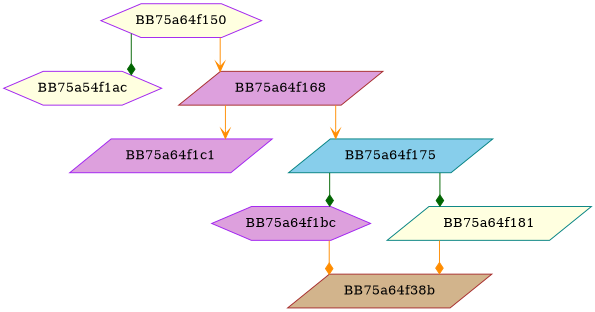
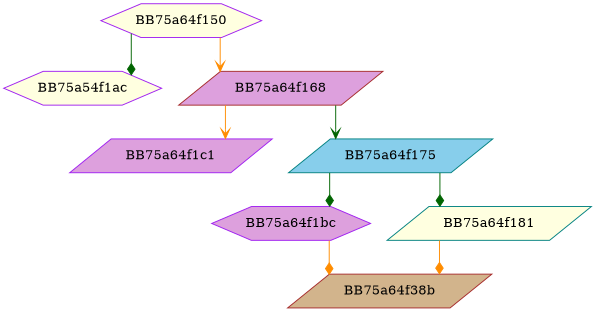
  digraph {
    splines=ortho
    node [color=purple fillcolor=lightyellow shape=parallelogram style=filled]
    edge [arrowhead=diamond color=darkorange]
    BB75a64f150 [shape=hexagon]
    n2 [label=BB75a54f1ac shape=hexagon]
    BB75a64f168 [color=brown fillcolor=plum]
    BB75a64f1c1 [fillcolor=plum]
    BB75a64f175 [color=teal fillcolor=skyblue]
    BB75a64f1bc [fillcolor=plum shape=hexagon]
    BB75a64f181 [color=teal]
    n8 [color=brown fillcolor=tan label=BB75a64f38b]
    BB75a64f150 -> n2 [color=darkgreen]
    BB75a64f150 -> BB75a64f168 [arrowhead=vee]
    BB75a64f168 -> BB75a64f1c1 [arrowhead=vee]
-   BB75a64f168 -> BB75a64f175 [arrowhead=vee]
+   BB75a64f168 -> BB75a64f175 [arrowhead=vee color=darkgreen]
    BB75a64f175 -> BB75a64f1bc [color=darkgreen]
    BB75a64f175 -> BB75a64f181 [color=darkgreen]
    BB75a64f1bc -> n8
    BB75a64f181 -> n8
  }
